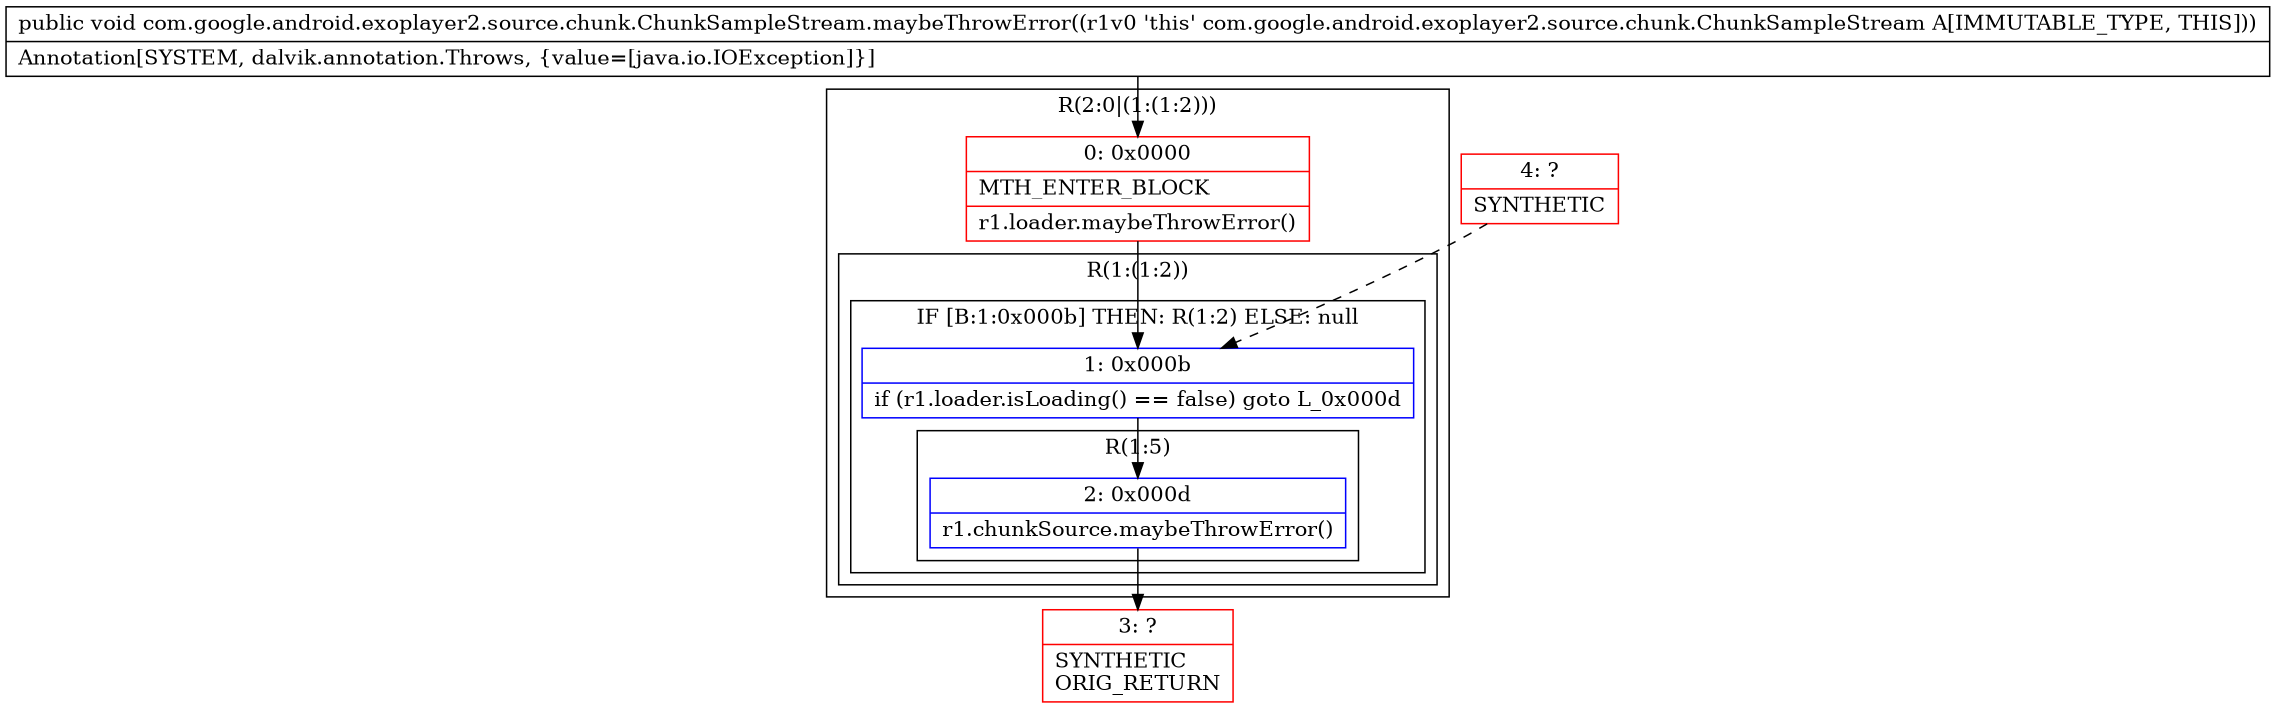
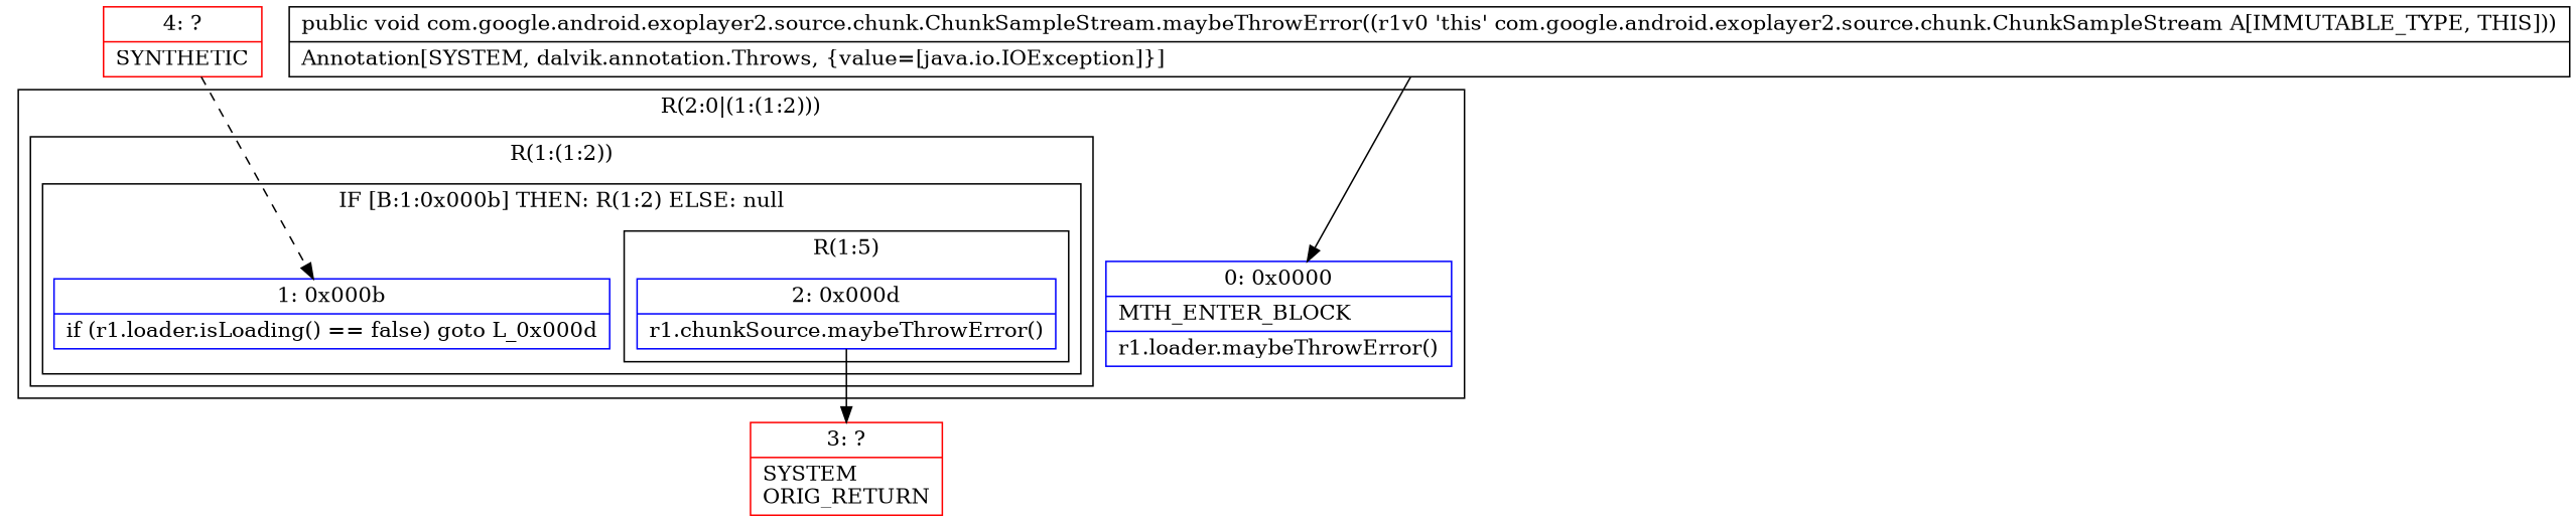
  digraph {
    node [color=blue shape=record]
    n1 [label="{2\:\ 0x000d|r1.chunkSource.maybeThrowError()\l}"]
    n2 [label="{1\:\ 0x000b|if (r1.loader.isLoading() == false) goto L_0x000d\l}"]
-   n3 [color=red label="{0\:\ 0x0000|MTH_ENTER_BLOCK\l|r1.loader.maybeThrowError()\l}"]
-   n4 [color=red label="{3\:\ ?|SYNTHETIC\lORIG_RETURN\l}"]
+   n3 [label="{0\:\ 0x0000|MTH_ENTER_BLOCK\l|r1.loader.maybeThrowError()\l}"]
+   n4 [color=red label="{3\:\ ?|SYSTEM\lORIG_RETURN\l}"]
    n5 [color=red label="{4\:\ ?|SYNTHETIC\l}"]
    n6 [label="{public void com.google.android.exoplayer2.source.chunk.ChunkSampleStream.maybeThrowError((r1v0 'this' com.google.android.exoplayer2.source.chunk.ChunkSampleStream A[IMMUTABLE_TYPE, THIS]))  | Annotation[SYSTEM, dalvik.annotation.Throws, \{value=[java.io.IOException]\}]\l}" color=""]
    subgraph cluster_1 {
      label="R(2:0|(1:(1:2)))"
      n3
      subgraph cluster_2 {
        label="R(1:(1:2))"
        subgraph cluster_3 {
          label="IF [B:1:0x000b] THEN: R(1:2) ELSE: null"
          n2
          subgraph cluster_4 {
            label="R(1:5)"
            n1
          }
        }
      }
    }
    n1 -> n4
-   n2 -> n1
-   n3 -> n2
    n5 -> n2 [style=dashed]
    n6 -> n3
  }
